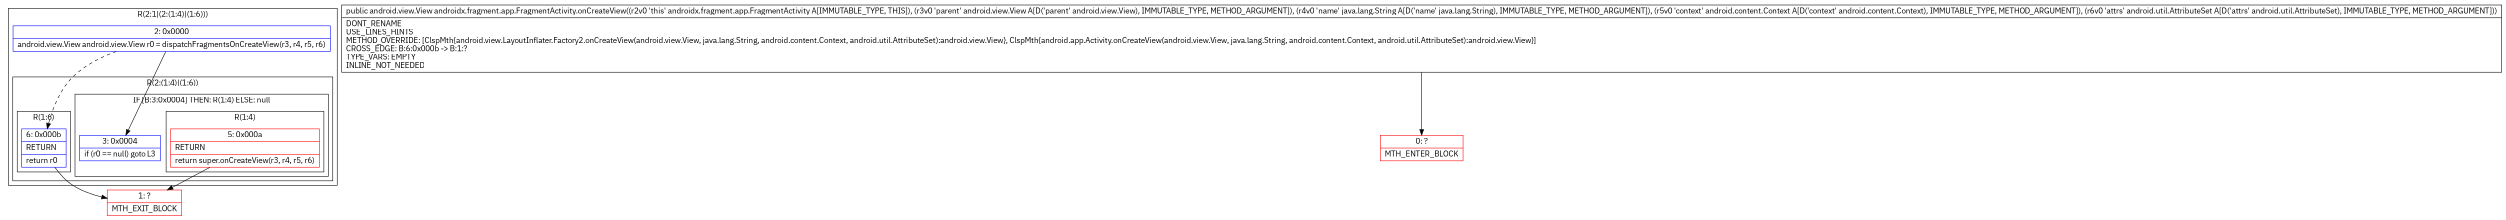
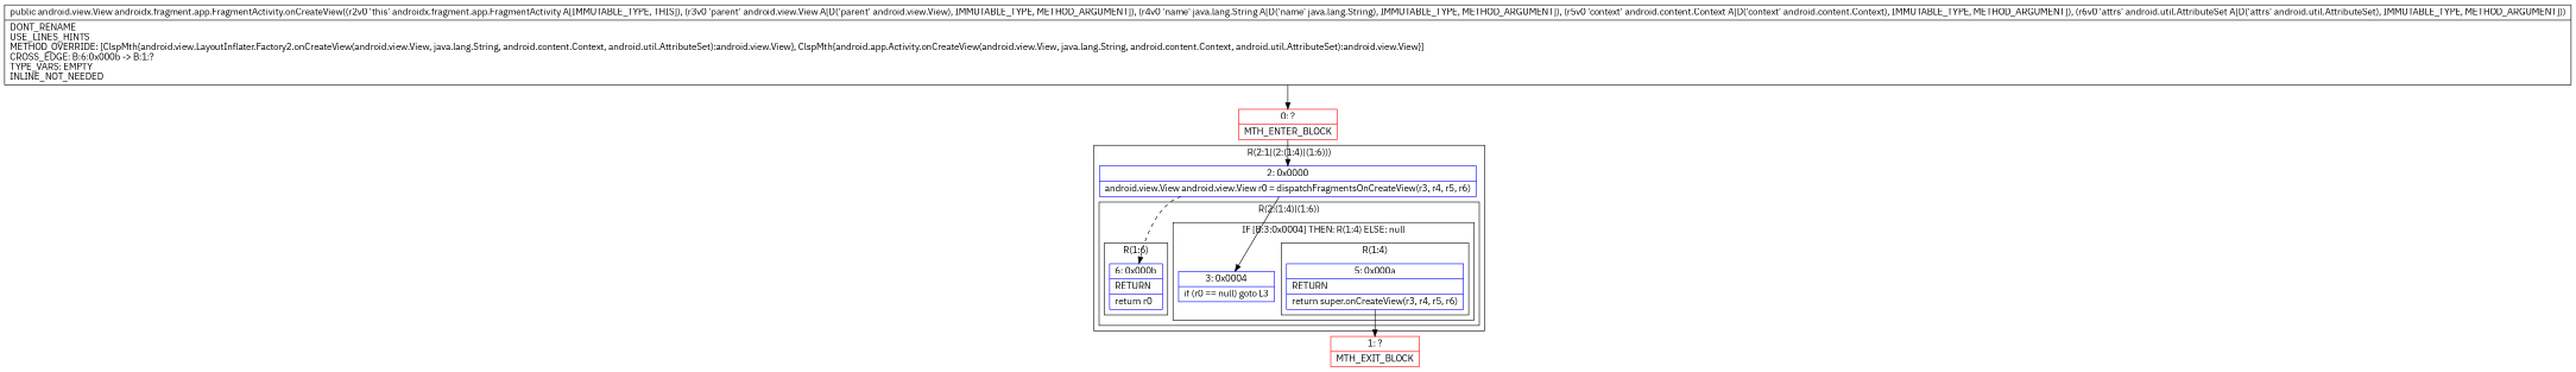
  digraph {
    fontname="IBM Plex Sans"
    node [color=blue fontname="IBM Plex Sans" shape=record]
    edge [fontname="IBM Plex Sans"]
-   n1 [color=red label="{5\:\ 0x000a|RETURN\l|return super.onCreateView(r3, r4, r5, r6)\l}"]
+   n1 [label="{5\:\ 0x000a|RETURN\l|return super.onCreateView(r3, r4, r5, r6)\l}"]
    n2 [label="{3\:\ 0x0004|if (r0 == null) goto L3\l}"]
    n3 [label="{6\:\ 0x000b|RETURN\l|return r0\l}"]
    n4 [label="{2\:\ 0x0000|android.view.View android.view.View r0 = dispatchFragmentsOnCreateView(r3, r4, r5, r6)\l}"]
    n5 [color=red label="{1\:\ ?|MTH_EXIT_BLOCK\l}"]
    n6 [color=red label="{0\:\ ?|MTH_ENTER_BLOCK\l}"]
    n7 [label="{public android.view.View androidx.fragment.app.FragmentActivity.onCreateView((r2v0 'this' androidx.fragment.app.FragmentActivity A[IMMUTABLE_TYPE, THIS]), (r3v0 'parent' android.view.View A[D('parent' android.view.View), IMMUTABLE_TYPE, METHOD_ARGUMENT]), (r4v0 'name' java.lang.String A[D('name' java.lang.String), IMMUTABLE_TYPE, METHOD_ARGUMENT]), (r5v0 'context' android.content.Context A[D('context' android.content.Context), IMMUTABLE_TYPE, METHOD_ARGUMENT]), (r6v0 'attrs' android.util.AttributeSet A[D('attrs' android.util.AttributeSet), IMMUTABLE_TYPE, METHOD_ARGUMENT]))  | DONT_RENAME\lUSE_LINES_HINTS\lMETHOD_OVERRIDE: [ClspMth\{android.view.LayoutInflater.Factory2.onCreateView(android.view.View, java.lang.String, android.content.Context, android.util.AttributeSet):android.view.View\}, ClspMth\{android.app.Activity.onCreateView(android.view.View, java.lang.String, android.content.Context, android.util.AttributeSet):android.view.View\}]\lCROSS_EDGE: B:6:0x000b \-\> B:1:?\lTYPE_VARS: EMPTY\lINLINE_NOT_NEEDED\l}" color=""]
    subgraph cluster_1 {
      label="R(2:1|(2:(1:4)|(1:6)))"
      n4
      subgraph cluster_2 {
        label="R(2:(1:4)|(1:6))"
        subgraph cluster_3 {
          label="IF [B:3:0x0004] THEN: R(1:4) ELSE: null"
          n2
          subgraph cluster_4 {
            label="R(1:4)"
            n1
          }
        }
        subgraph cluster_5 {
          label="R(1:6)"
          n3
        }
      }
    }
    n1 -> n5
-   n3 -> n5
    n4 -> n2
    n4 -> n3 [style=dashed]
+   n6 -> n4
    n7 -> n6
  }
